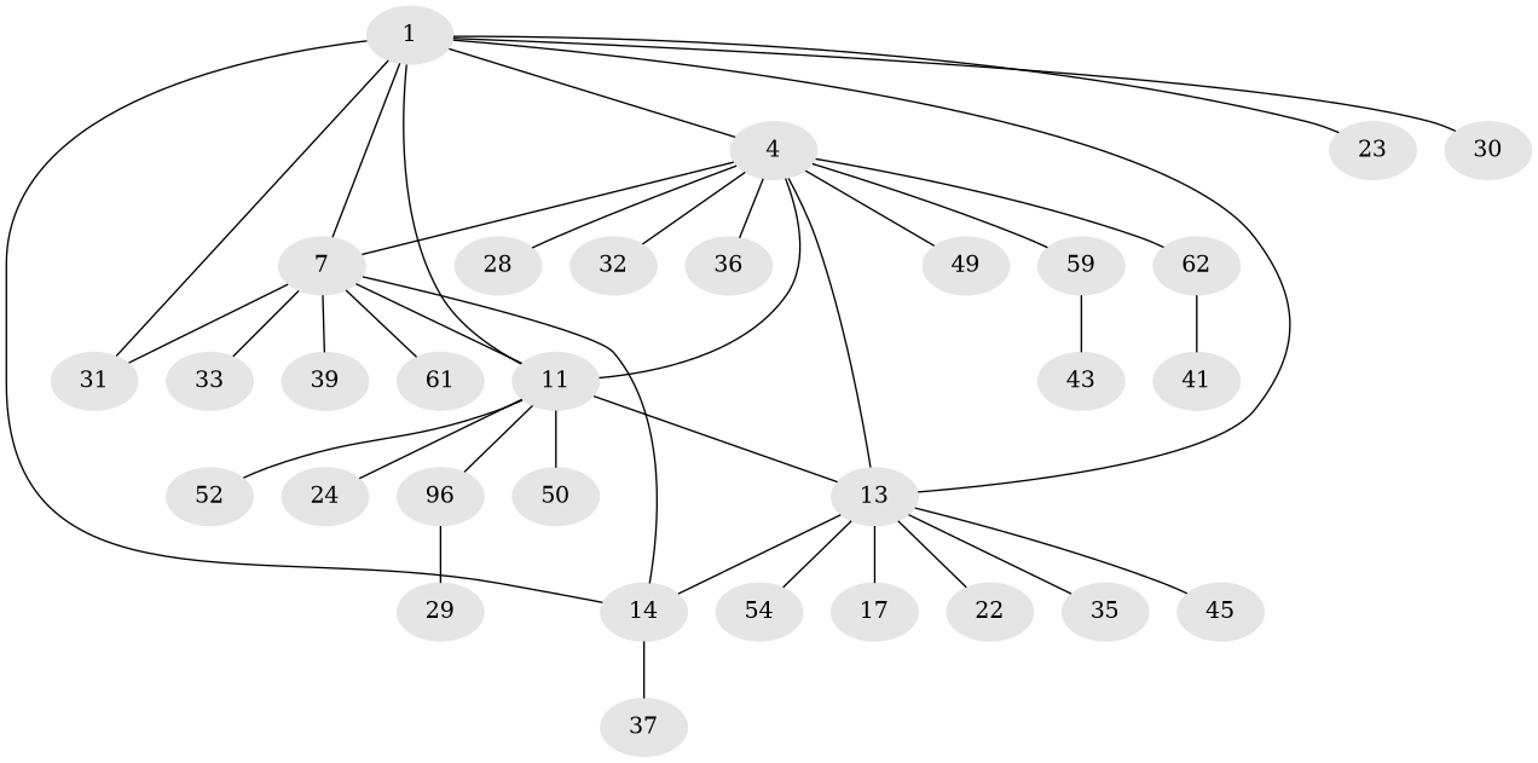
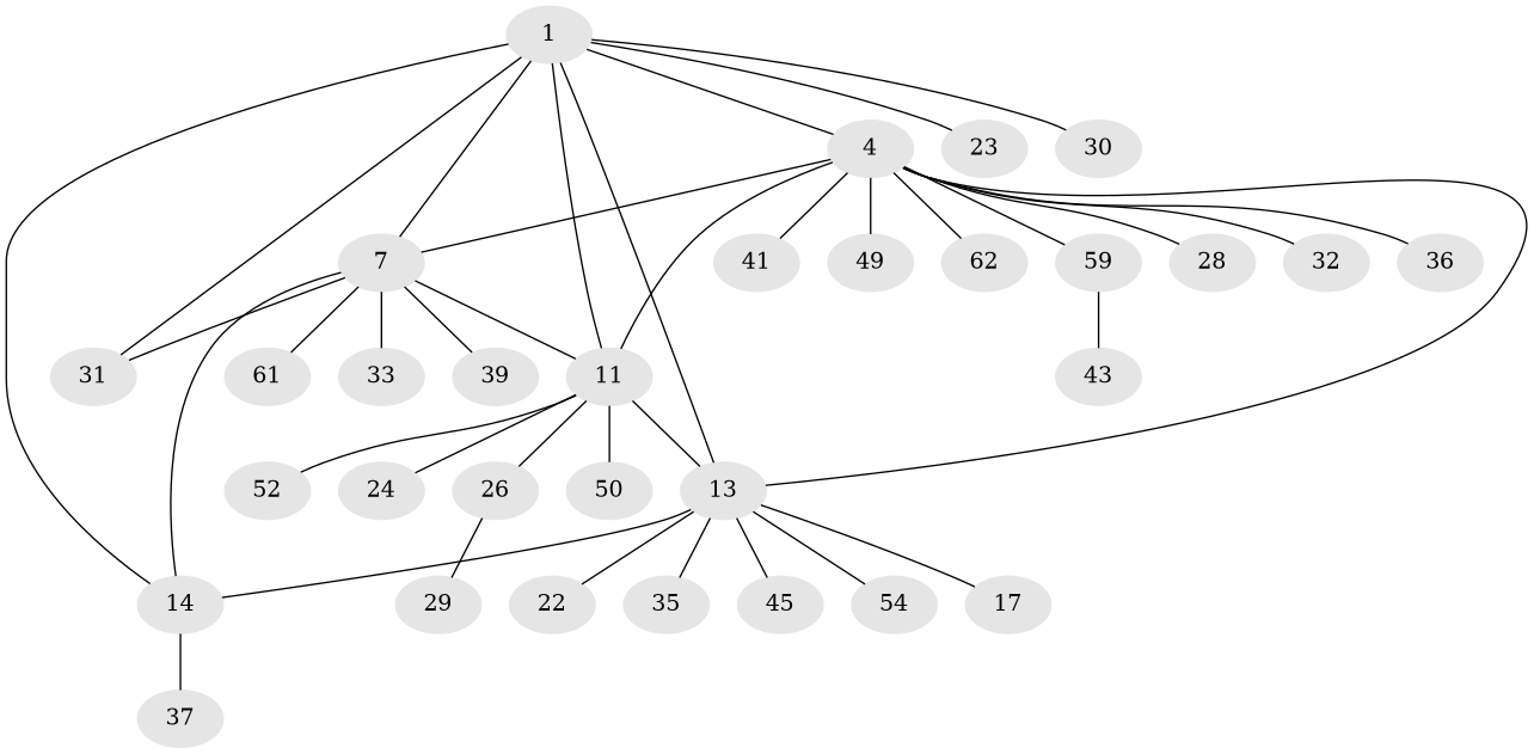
  graph {
    node [color=gray90 style=filled]
    1 [super="+2+21+3"]
    4 [super="+5"]
    7 [super="+9+57+16+38+8"]
    11 [super="+19+25+12+18"]
    13 [super="+15+47+44"]
    14 [super="+51+34"]
    23
    30
    31 [super="+46"]
    28
    32
    36
    41
    49
    59
    62
    33
    39
    61
    24
-   26 [super="+60" label=96]
+   26 [super="+60"]
    50
    52
    17 [super="+20"]
    22
    35
    45
    54
    37
    43
    29
    1 -- 4
    1 -- 7
    1 -- 11 [weight=2]
    1 -- 13
    1 -- 14
    1 -- 23
    1 -- 30
    1 -- 31
    4 -- 7
    4 -- 11
    4 -- 13
    4 -- 28
    4 -- 32
    4 -- 36
-   62 -- 41
+   4 -- 41
    4 -- 49
    4 -- 59
    4 -- 62
    7 -- 11
    7 -- 14 [weight=2]
    7 -- 31
    7 -- 33
    7 -- 39
    7 -- 61
    11 -- 13 [weight=2]
    11 -- 24
    11 -- 26
    11 -- 50
    11 -- 52
    13 -- 14 [weight=2]
    13 -- 17
    13 -- 22
    13 -- 35
    13 -- 45
    13 -- 54
    14 -- 37
    59 -- 43
    26 -- 29
  }
